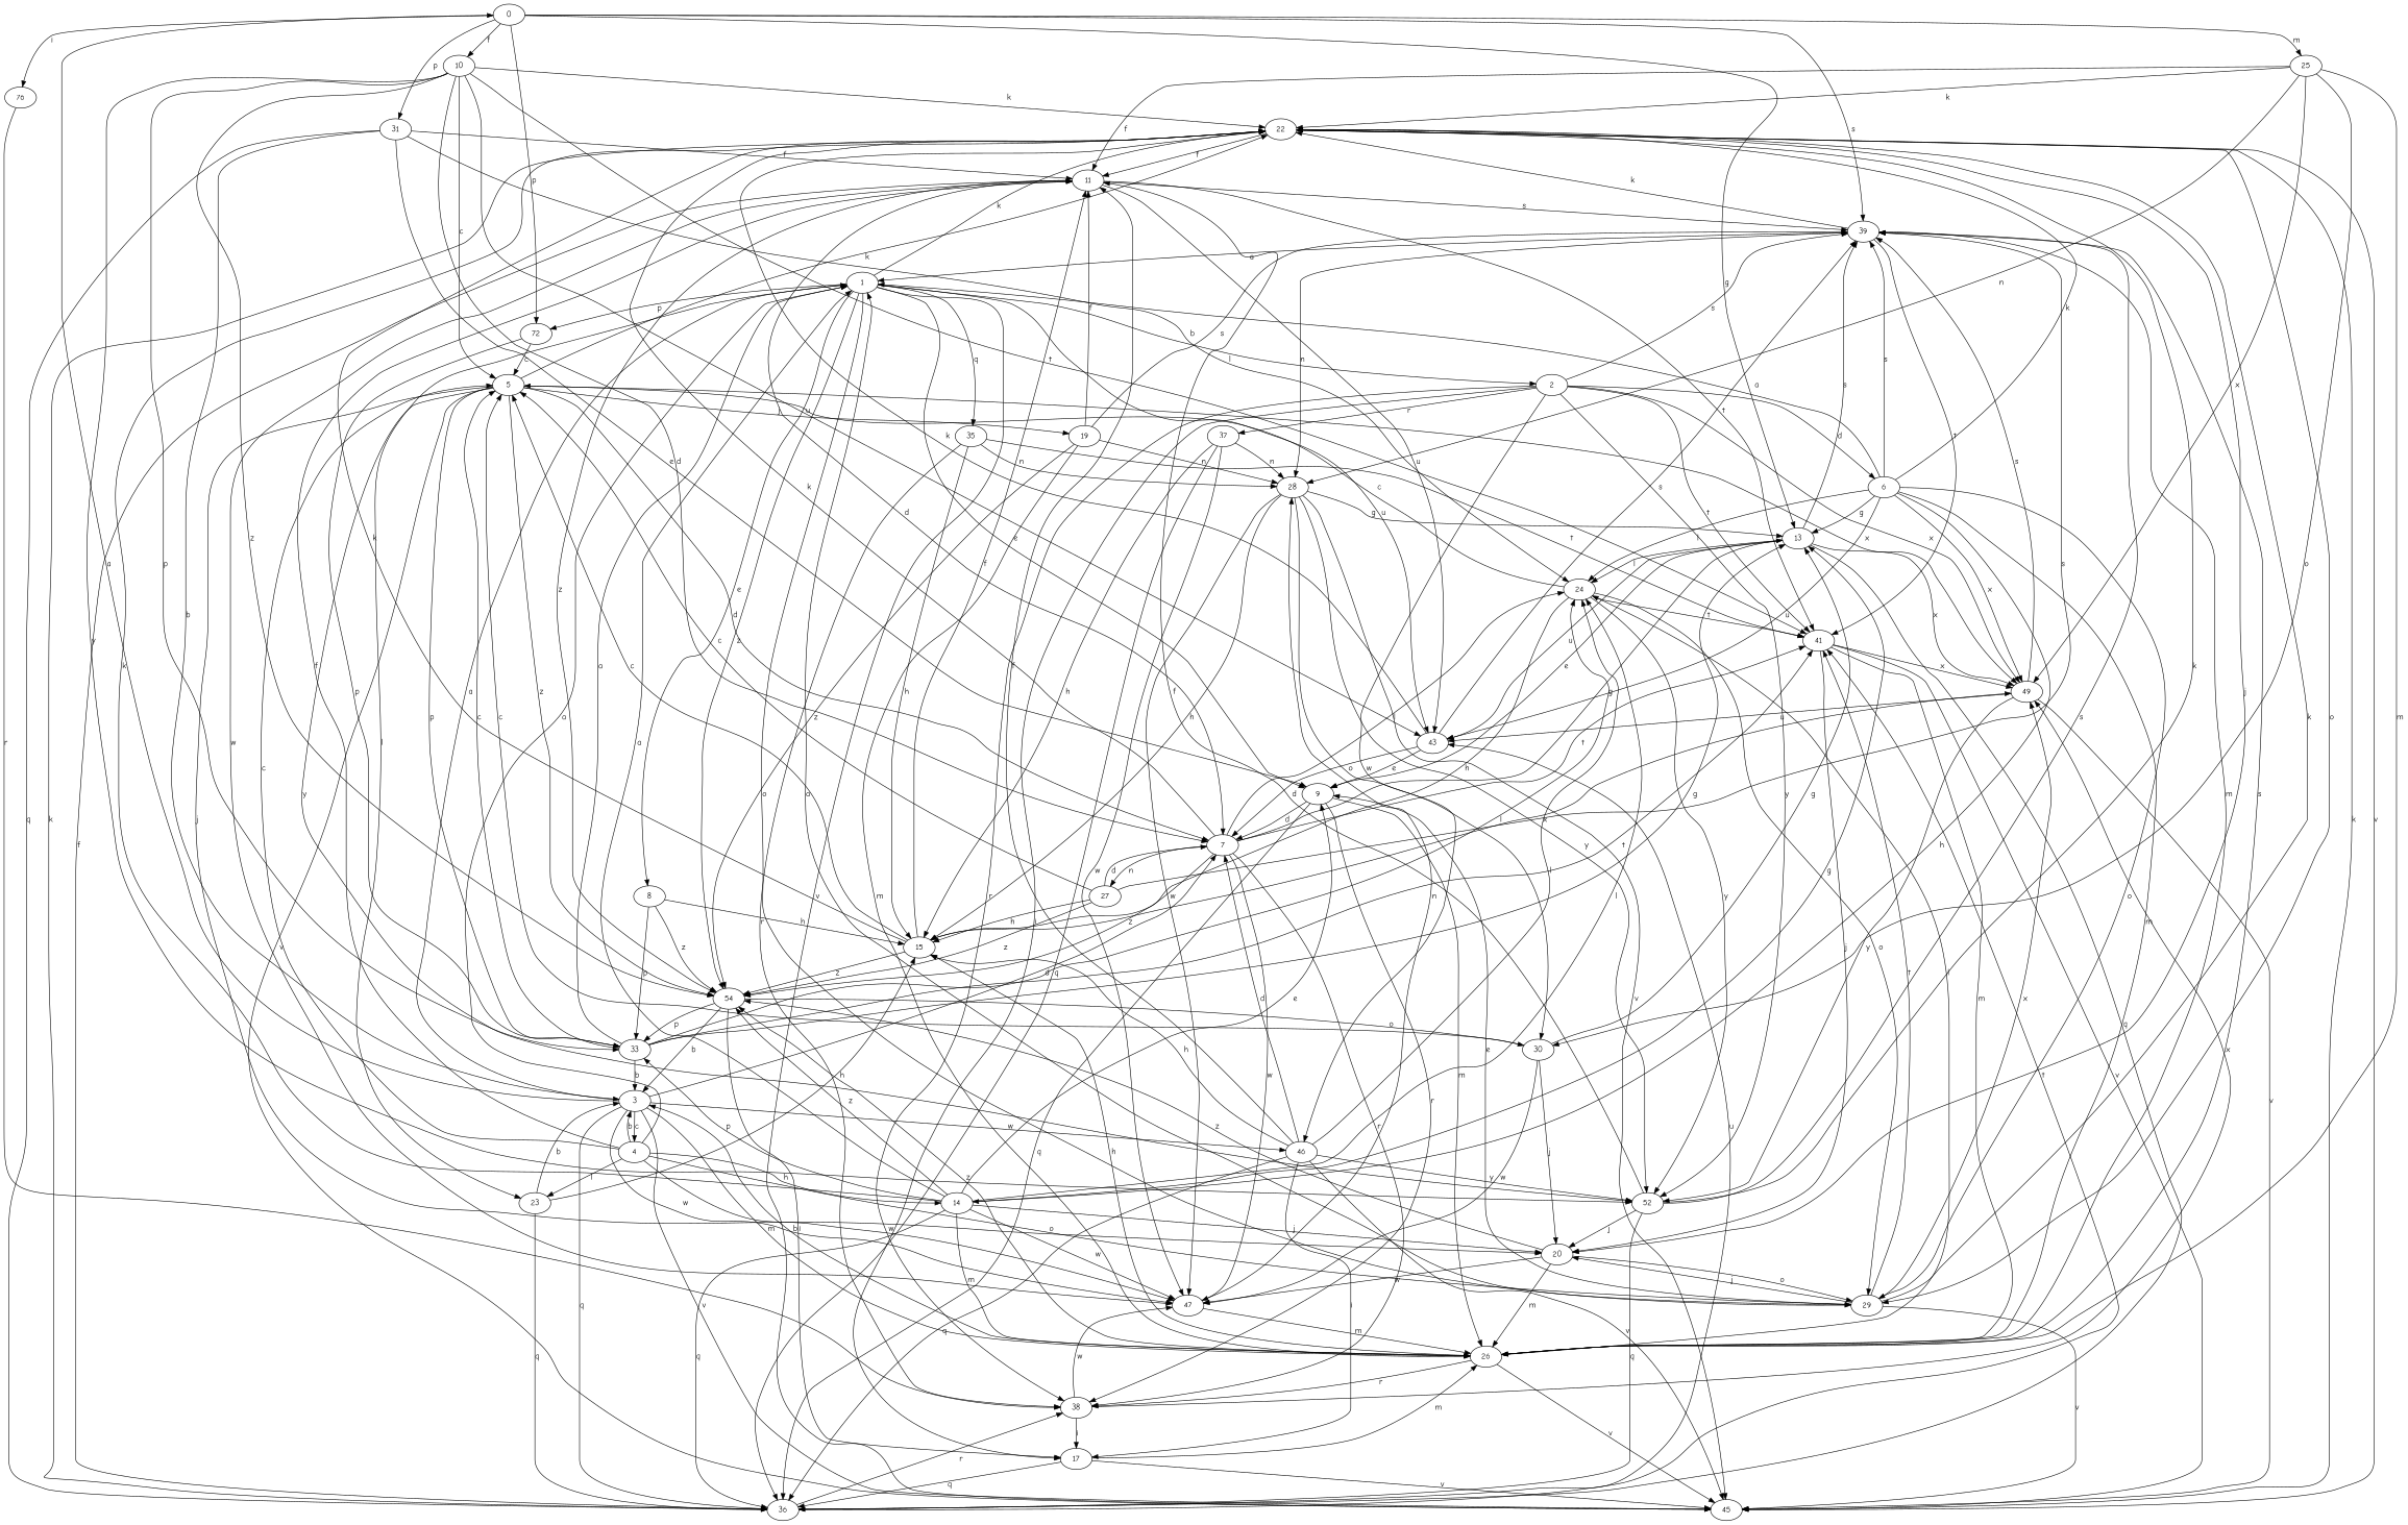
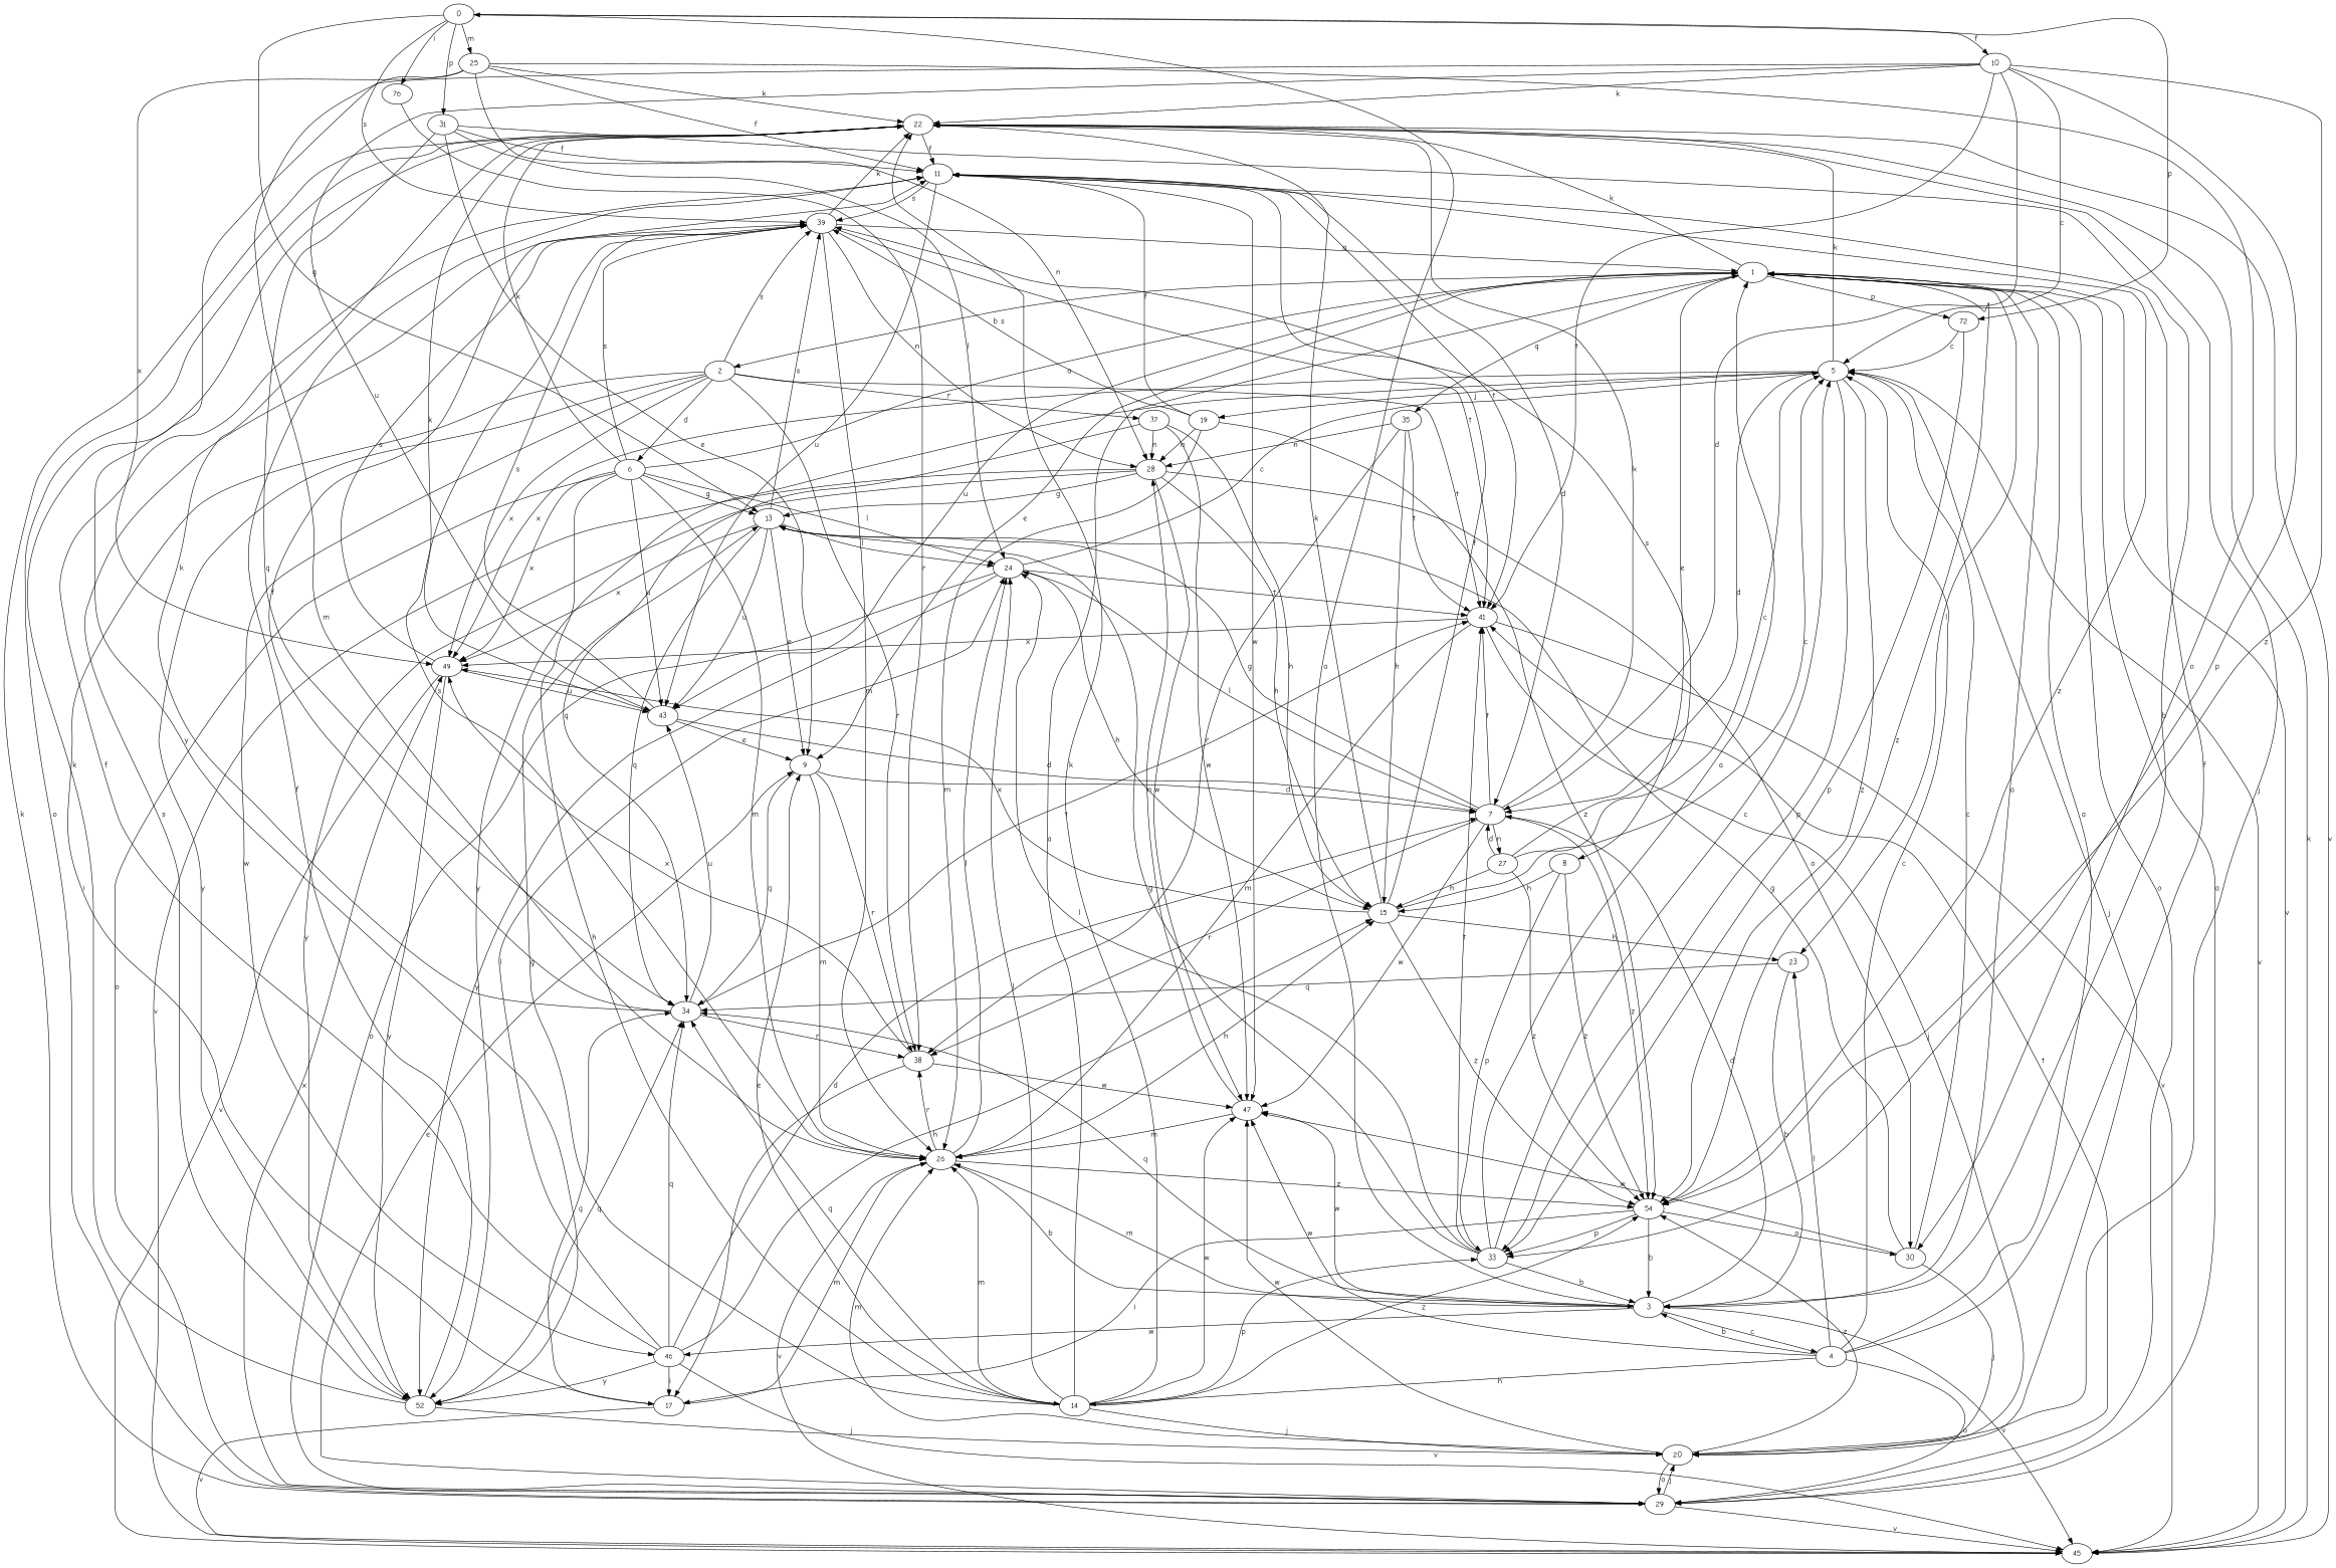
  strict digraph {
    fontname="Comic Neue"
    node [fontname="Comic Neue"]
    edge [fontname="Comic Neue"]
    0
    10
    13
    n4 [label=76]
    25
    31
    n7 [label=72]
    39
    22
    43
    54
    41
    52
    7
    5
    33
    9
    49
-   36
+   36 [label=34]
    24
    38
    26
    11
    28
    30
    3
    1
    2
    8
    23
    29
    35
    45
    6
    17
    37
    46
    15
    20
    14
    47
    4
    27
    19
    0 -> 10 [label=f]
    0 -> 13 [label=g]
    0 -> n4 [label=i]
    0 -> 25 [label=m]
    0 -> 31 [label=p]
    0 -> n7 [label=p]
    0 -> 39 [label=s]
    10 -> 22 [label=k]
    10 -> 43 [label=u]
    10 -> 54 [label=z]
    10 -> 41 [label=t]
    10 -> 52 [label=y]
    10 -> 7 [label=d]
    10 -> 5 [label=c]
    10 -> 33 [label=p]
    13 -> 39 [label=s]
    13 -> 43 [label=u]
    13 -> 9 [label=e]
    13 -> 49 [label=x]
    13 -> 36 [label=q]
    13 -> 24 [label=l]
    n4 -> 38 [label=r]
    25 -> 22 [label=k]
    25 -> 49 [label=x]
    25 -> 26 [label=m]
    25 -> 11 [label=f]
    25 -> 28 [label=n]
    25 -> 30 [label=o]
    31 -> 9 [label=e]
    31 -> 36 [label=q]
    31 -> 24 [label=l]
    31 -> 11 [label=f]
    31 -> 3 [label=b]
    n7 -> 5 [label=c]
    n7 -> 33 [label=p]
    39 -> 22 [label=k]
    39 -> 41 [label=t]
    39 -> 26 [label=m]
    39 -> 28 [label=n]
    39 -> 1 [label=a]
    22 -> 11 [label=f]
    22 -> 29 [label=o]
    22 -> 45 [label=v]
    22 -> 20 [label=j]
    43 -> 39 [label=s]
    43 -> 22 [label=k]
    43 -> 7 [label=d]
    43 -> 9 [label=e]
    54 -> 33 [label=p]
    54 -> 30 [label=o]
    54 -> 3 [label=b]
    54 -> 17 [label=i]
    41 -> 49 [label=x]
    41 -> 26 [label=m]
    41 -> 45 [label=v]
    41 -> 20 [label=j]
    52 -> 39 [label=s]
    52 -> 22 [label=k]
    52 -> 36 [label=q]
    52 -> 11 [label=f]
    52 -> 20 [label=j]
    7 -> 13 [label=g]
    7 -> 22 [label=k]
    7 -> 54 [label=z]
    7 -> 41 [label=t]
    7 -> 24 [label=l]
    7 -> 38 [label=r]
    7 -> 47 [label=w]
    7 -> 27 [label=n]
    5 -> 22 [label=k]
    5 -> 54 [label=z]
    5 -> 52 [label=y]
    5 -> 7 [label=d]
    5 -> 33 [label=p]
    5 -> 49 [label=x]
    5 -> 45 [label=v]
    5 -> 20 [label=j]
    5 -> 19 [label=j]
    33 -> 13 [label=g]
    33 -> 41 [label=t]
    33 -> 5 [label=c]
    33 -> 24 [label=l]
    33 -> 3 [label=b]
    33 -> 1 [label=a]
    9 -> 7 [label=d]
    9 -> 36 [label=q]
    9 -> 38 [label=r]
    9 -> 26 [label=m]
    49 -> 39 [label=s]
    49 -> 43 [label=u]
    49 -> 52 [label=y]
    49 -> 45 [label=v]
    36 -> 22 [label=k]
    36 -> 43 [label=u]
    36 -> 41 [label=t]
    36 -> 38 [label=r]
    36 -> 11 [label=f]
    24 -> 41 [label=t]
    24 -> 52 [label=y]
    24 -> 5 [label=c]
    24 -> 29 [label=o]
    24 -> 15 [label=h]
    38 -> 49 [label=x]
    38 -> 17 [label=i]
    38 -> 47 [label=w]
    26 -> 39 [label=s]
    26 -> 54 [label=z]
    26 -> 24 [label=l]
    26 -> 38 [label=r]
    26 -> 3 [label=b]
    26 -> 45 [label=v]
    26 -> 15 [label=h]
    11 -> 39 [label=s]
    11 -> 43 [label=u]
    11 -> 54 [label=z]
    11 -> 41 [label=t]
    11 -> 7 [label=d]
    11 -> 47 [label=w]
    28 -> 13 [label=g]
    28 -> 52 [label=y]
    28 -> 30 [label=o]
    28 -> 45 [label=v]
    28 -> 15 [label=h]
    28 -> 47 [label=w]
    30 -> 13 [label=g]
    30 -> 5 [label=c]
    30 -> 20 [label=j]
    30 -> 47 [label=w]
    3 -> 0 [label=a]
    3 -> 7 [label=d]
    3 -> 36 [label=q]
    3 -> 26 [label=m]
    3 -> 1 [label=a]
    3 -> 45 [label=v]
    3 -> 46 [label=w]
    3 -> 47 [label=w]
    3 -> 4 [label=c]
    1 -> n7 [label=p]
    1 -> 22 [label=k]
    1 -> 43 [label=u]
    1 -> 54 [label=z]
    1 -> 9 [label=e]
    1 -> 2 [label=b]
    1 -> 8 [label=e]
    1 -> 23 [label=l]
    1 -> 29 [label=o]
    1 -> 35 [label=q]
    1 -> 45 [label=v]
    2 -> 39 [label=s]
    2 -> 41 [label=t]
    2 -> 52 [label=y]
    2 -> 49 [label=x]
    2 -> 38 [label=r]
    2 -> 6 [label=d]
    2 -> 17 [label=i]
    2 -> 37 [label=r]
    2 -> 46 [label=w]
    8 -> 54 [label=z]
    8 -> 33 [label=p]
    8 -> 15 [label=h]
    23 -> 36 [label=q]
    23 -> 3 [label=b]
-   23 -> 15 [label=h]
+   15 -> 23 [label=h]
    29 -> 22 [label=k]
    29 -> 41 [label=t]
    29 -> 9 [label=e]
    29 -> 49 [label=x]
    29 -> 1 [label=a]
    29 -> 45 [label=v]
    29 -> 20 [label=j]
    35 -> 41 [label=t]
    35 -> 38 [label=r]
    35 -> 28 [label=n]
    35 -> 15 [label=h]
    45 -> 22 [label=k]
    6 -> 13 [label=g]
    6 -> 39 [label=s]
    6 -> 22 [label=k]
    6 -> 43 [label=u]
    6 -> 49 [label=x]
    6 -> 24 [label=l]
    6 -> 26 [label=m]
    6 -> 1 [label=a]
    6 -> 29 [label=o]
    6 -> 14 [label=h]
    17 -> 36 [label=q]
    17 -> 26 [label=m]
    17 -> 45 [label=v]
    37 -> 36 [label=q]
    37 -> 28 [label=n]
    37 -> 15 [label=h]
    37 -> 47 [label=w]
    46 -> 52 [label=y]
    46 -> 7 [label=d]
    46 -> 36 [label=q]
    46 -> 24 [label=l]
    46 -> 11 [label=f]
    46 -> 45 [label=v]
    46 -> 17 [label=i]
    46 -> 15 [label=h]
    15 -> 22 [label=k]
    15 -> 54 [label=z]
    15 -> 5 [label=c]
    15 -> 49 [label=x]
    15 -> 11 [label=f]
    20 -> 54 [label=z]
    20 -> 26 [label=m]
    20 -> 29 [label=o]
    20 -> 47 [label=w]
    14 -> 13 [label=g]
    14 -> 22 [label=k]
    14 -> 54 [label=z]
    14 -> 33 [label=p]
    14 -> 9 [label=e]
    14 -> 36 [label=q]
    14 -> 24 [label=l]
    14 -> 26 [label=m]
    14 -> 1 [label=a]
    14 -> 20 [label=j]
    14 -> 47 [label=w]
    47 -> 26 [label=m]
    47 -> 28 [label=n]
    4 -> 5 [label=c]
    4 -> 11 [label=f]
    4 -> 3 [label=b]
    4 -> 1 [label=a]
    4 -> 23 [label=l]
    4 -> 29 [label=o]
    4 -> 14 [label=h]
    4 -> 47 [label=w]
    27 -> 39 [label=s]
    27 -> 54 [label=z]
    27 -> 7 [label=d]
    27 -> 5 [label=c]
    27 -> 15 [label=h]
    19 -> 39 [label=s]
    19 -> 54 [label=z]
    19 -> 26 [label=m]
    19 -> 11 [label=f]
    19 -> 28 [label=n]
  }
